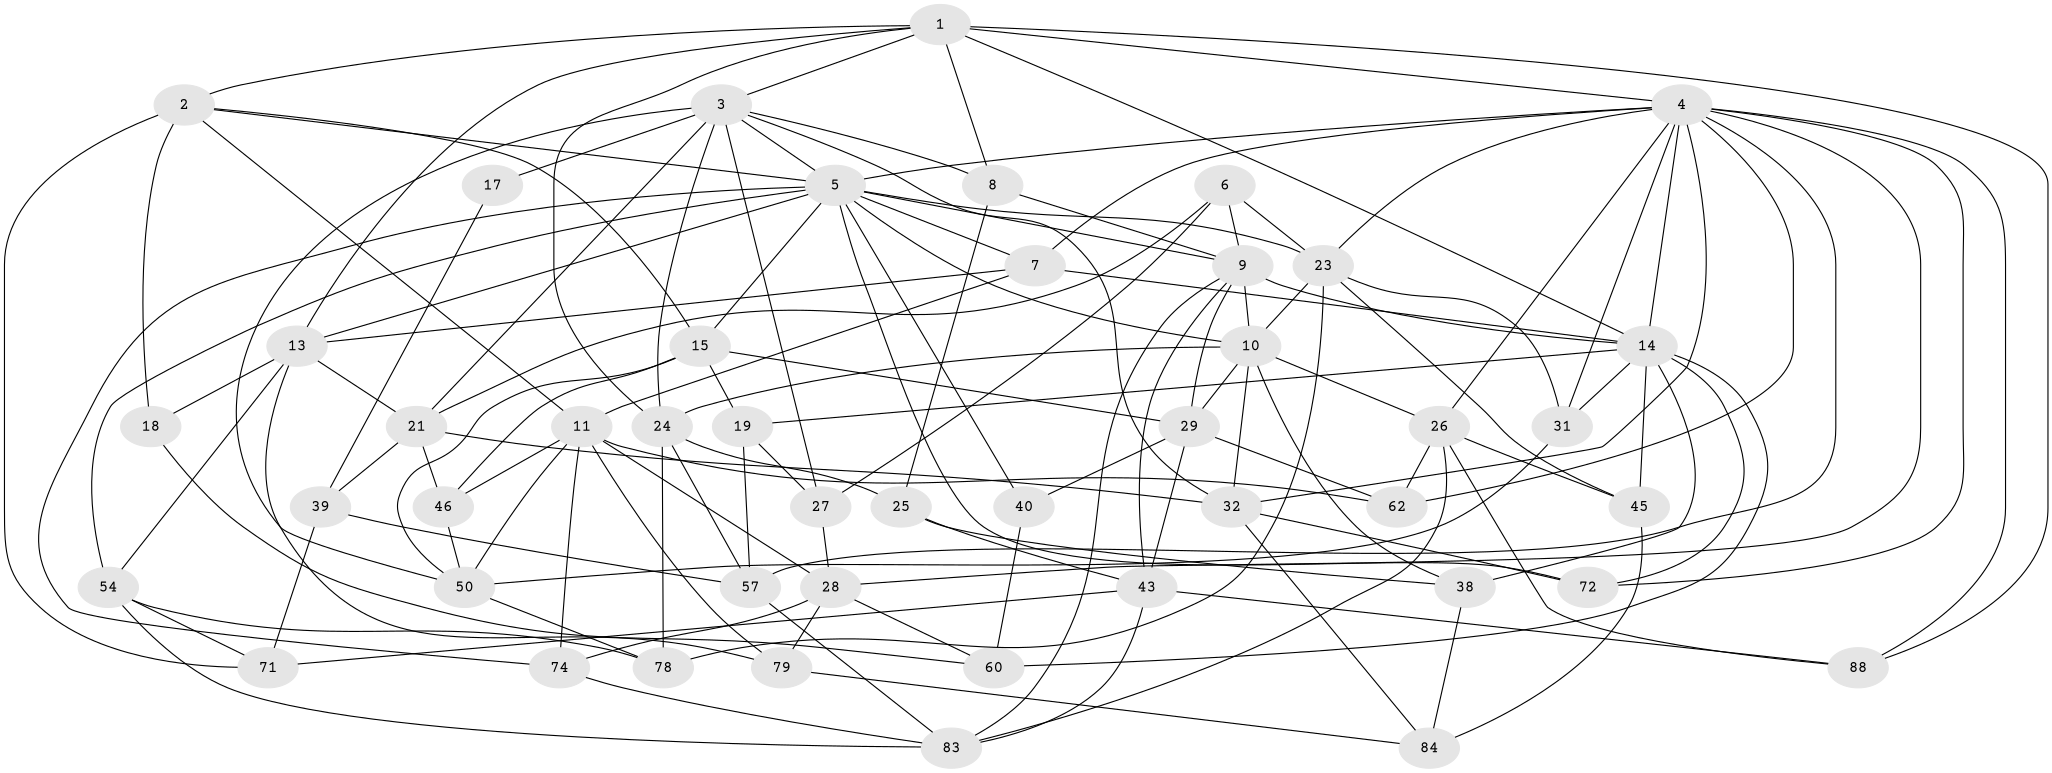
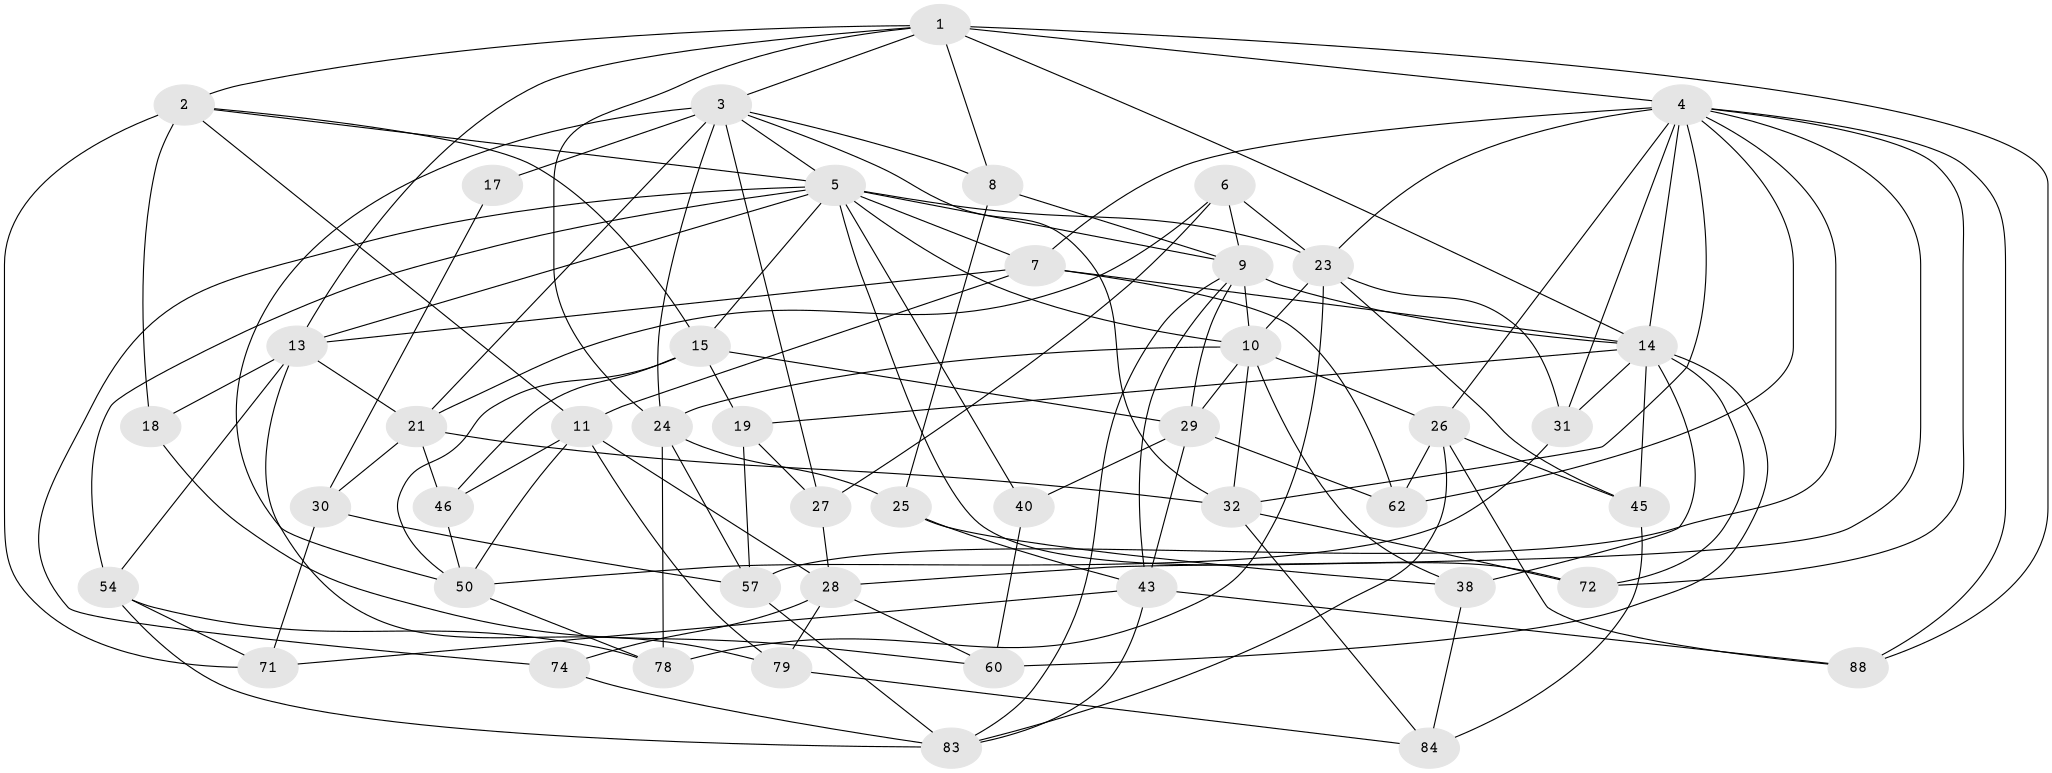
  graph {
    fontname="Courier Prime"
    node [color=gray90 fontname="Courier Prime" style=filled]
    edge [fontname="Courier Prime"]
    1 [super="+33+70"]
    2 [super="+67"]
    3 [super="+66+30"]
    4 [super="+36+58+12+37"]
    8 [super="+77"]
    13 [super="+61+63"]
    14 [super="+16+52"]
    24 [super="+75"]
    88
    5 [super="+53+73+76+44"]
    11 [super="+22"]
    15 [super="+34"]
    18
    71
    17
    21 [super="+86"]
    27
    32 [super="+80"]
    50 [super="+81"]
    7 [super="+48"]
    23 [super="+69"]
    26 [super="+51"]
    28 [super="+68"]
    31
    57 [super="+85"]
    62
    72
    9 [super="+55+20"]
    25 [super="+47"]
    54 [super="+56"]
    79
    38
    19
    45
    60
    78
    10 [super="+35"]
    40
    74
    46
    29 [super="+64"]
-   39
+   39 [label=30]
    84
    83 [super="+91"]
    43 [super="+65"]
    6
    1 -- 2
    1 -- 3
    1 -- 4
    1 -- 8
    1 -- 13
    1 -- 14
    1 -- 24
    1 -- 88
    2 -- 5
    2 -- 11
    2 -- 15
    2 -- 18
    2 -- 71
    3 -- 8
    3 -- 24
    3 -- 5
    3 -- 17 [weight=2]
    3 -- 21
    3 -- 27
    3 -- 32
    3 -- 50
    4 -- 14
    4 -- 88
-   4 -- 5
    4 -- 32
    4 -- 7
    4 -- 23
    4 -- 26
    4 -- 28
    4 -- 31
    4 -- 57 [weight=2]
    4 -- 62
    4 -- 72
    8 -- 9
    8 -- 25 [weight=2]
    13 -- 18
    13 -- 21
    13 -- 54
    13 -- 79
    14 -- 31
    14 -- 72
    14 -- 38
    14 -- 19
    14 -- 45
    14 -- 60
    24 -- 57
    24 -- 25
    24 -- 78
    5 -- 13 [weight=2]
    5 -- 15
    5 -- 7
    5 -- 23
    5 -- 72
    5 -- 9
    5 -- 54 [weight=2]
    5 -- 10
    5 -- 40 [weight=2]
    5 -- 74
    11 -- 50
    11 -- 28
-   11 -- 62
+   7 -- 62
    11 -- 79
-   11 -- 74
    11 -- 46
    15 -- 50
    15 -- 19
    15 -- 46
    15 -- 29
    18 -- 60
    17 -- 39
    21 -- 32
    21 -- 46
    21 -- 39
    27 -- 28
    32 -- 72
    32 -- 84
    50 -- 78
    7 -- 13
    7 -- 14
    7 -- 11
    23 -- 31
    23 -- 45
    23 -- 78
    23 -- 10
    26 -- 88
    26 -- 62
    26 -- 45
    26 -- 83
    28 -- 79
    28 -- 60
    28 -- 74
    31 -- 50
    57 -- 83
    9 -- 14
    9 -- 10
    9 -- 29
    9 -- 83
    9 -- 43
    25 -- 38
    25 -- 43
    54 -- 71
    54 -- 78
    54 -- 83
    79 -- 84
    38 -- 84
    19 -- 27
    19 -- 57
    45 -- 84
    10 -- 24
    10 -- 32
    10 -- 26
    10 -- 38
    10 -- 29
    40 -- 60
    74 -- 83
    46 -- 50
    29 -- 62
    29 -- 40
    29 -- 43
    39 -- 71
    39 -- 57
    43 -- 88
    43 -- 71
    43 -- 83
    6 -- 21
    6 -- 27
    6 -- 23
    6 -- 9
  }
